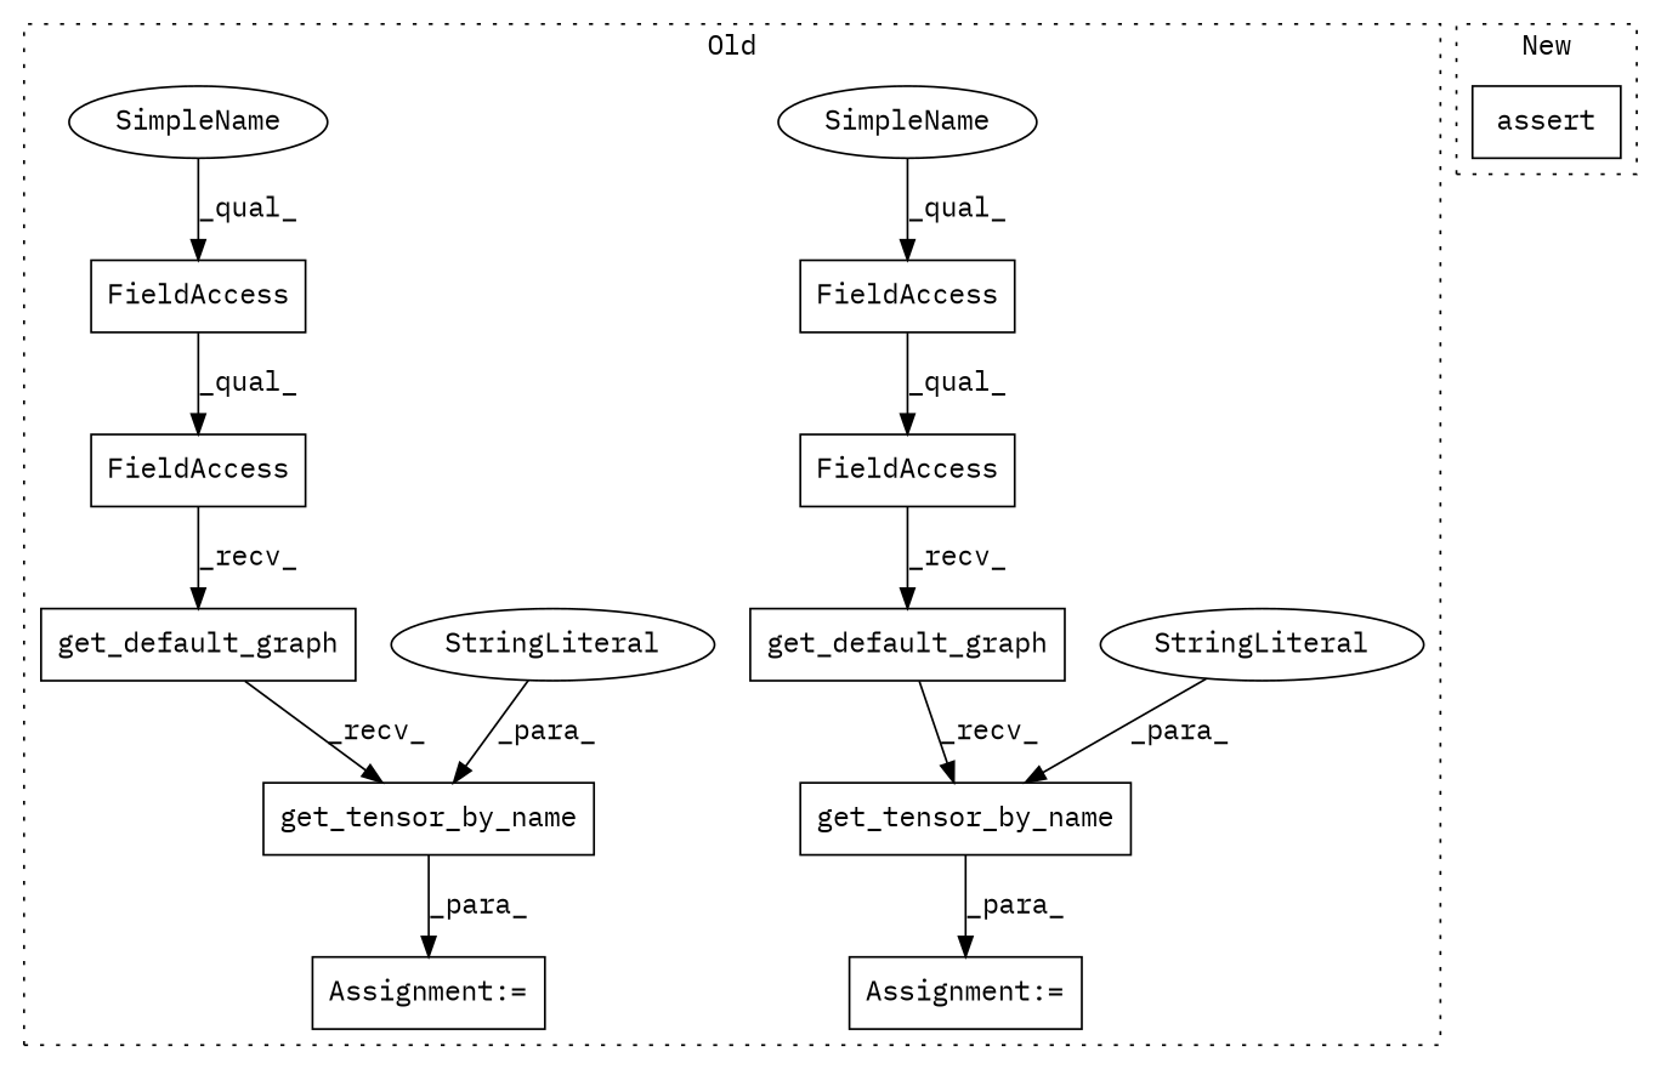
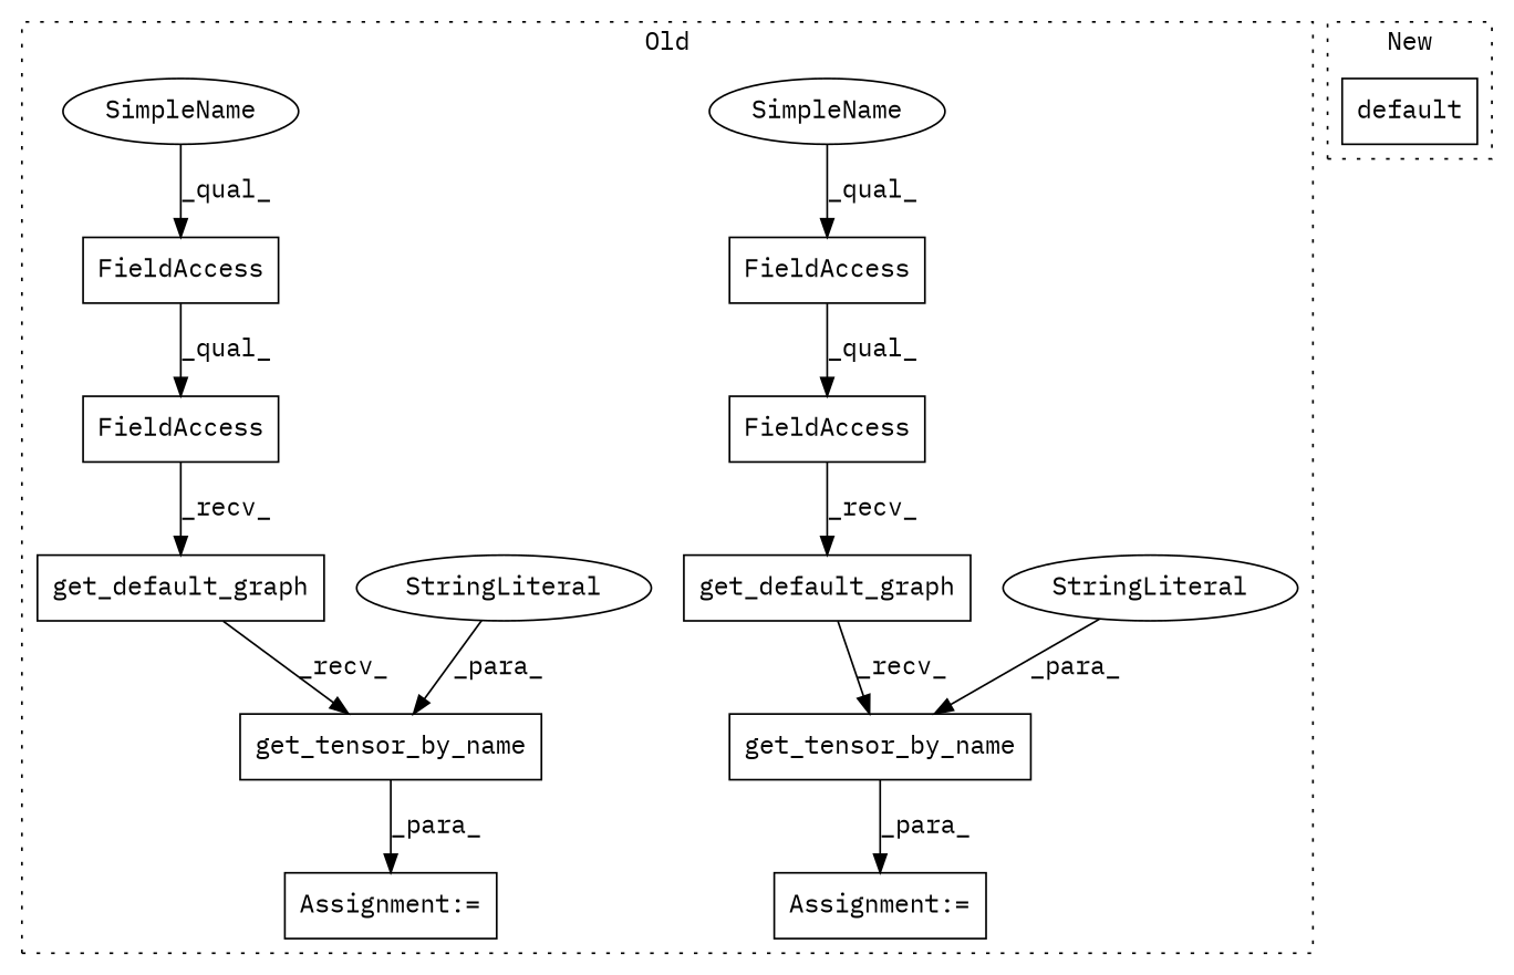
  digraph {
    fontname="IBM Plex Mono"
    node [a=32 l=19 s=3242 shape=box fontname="IBM Plex Mono"]
    edge [fontname="IBM Plex Mono"]
    n1 [label=get_default_graph s=3263]
    n2 [a=22 l=20 label=FieldAccess]
    n3 [a=22 l=17 label=FieldAccess]
    n4 [a=22 l=17 label=FieldAccess s=2717]
    n5 [a=22 l=20 label=FieldAccess s=2717]
    n6 [label=get_default_graph s=2738]
    n7 [l="19,1" label=get_tensor_by_name s="3283,3317"]
    n8 [a=45 l=15 label=StringLiteral s=3302 shape=ellipse]
    n9 [l="19,1" label=get_tensor_by_name s="2758,2784"]
    n10 [a=7 l=1 label="Assignment:=" s=2716]
    n11 [a=45 l=7 label=StringLiteral s=2777 shape=ellipse]
    n12 [a=7 l=1 label="Assignment:=" s=3241]
    n13 [a=42 l=10 label=SimpleName s=2717 shape=ellipse]
    n14 [a=42 l=10 label=SimpleName shape=ellipse]
-   n15 [a=6 l=7 label=assert s=2725]
+   n15 [a=6 l=7 label=default s=2725]
    subgraph cluster_1 {
      label=Old
      style=dotted
      n1
      n2
      n3
      n4
      n5
      n6
      n7
      n8
      n9
      n10
      n11
      n12
      n13
      n14
    }
    subgraph cluster_2 {
      label=New
      style=dotted
      n15
    }
    n1 -> n7 [label=_recv_]
    n2 -> n1 [label=_recv_]
    n3 -> n2 [label=_qual_]
    n4 -> n5 [label=_qual_]
    n5 -> n6 [label=_recv_]
    n6 -> n9 [label=_recv_]
    n7 -> n12 [label=_para_]
    n8 -> n7 [label=_para_]
    n9 -> n10 [label=_para_]
    n11 -> n9 [label=_para_]
    n13 -> n4 [label=_qual_]
    n14 -> n3 [label=_qual_]
  }
